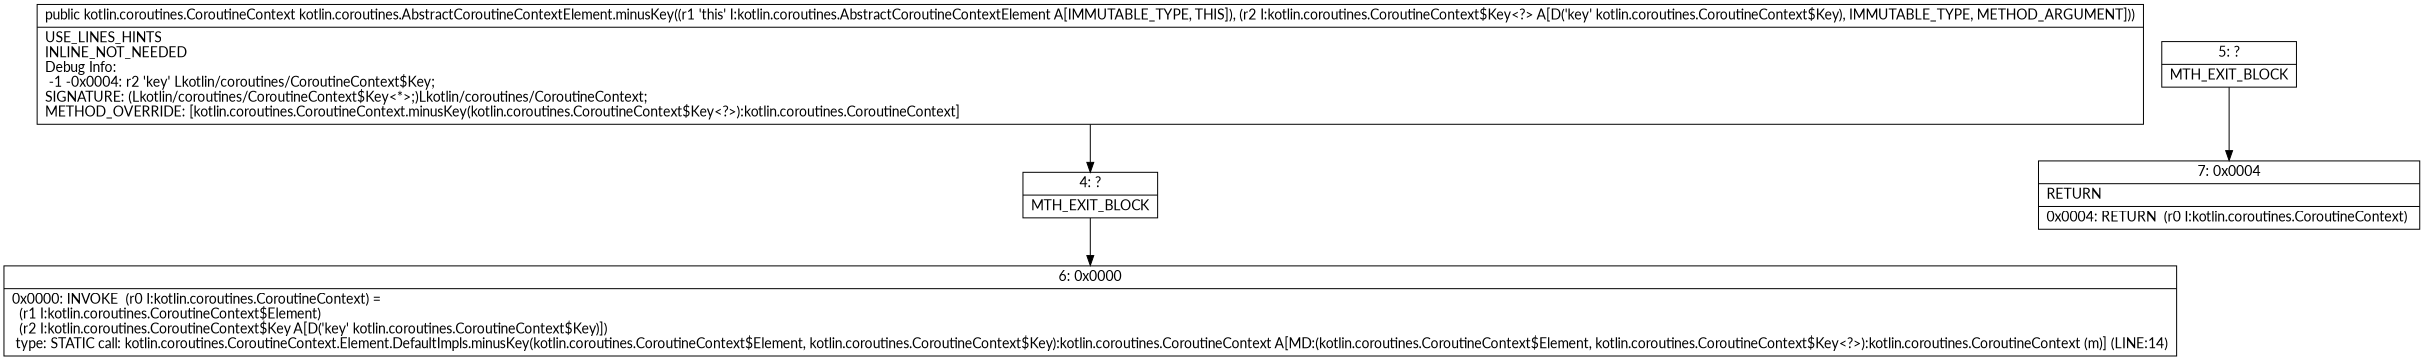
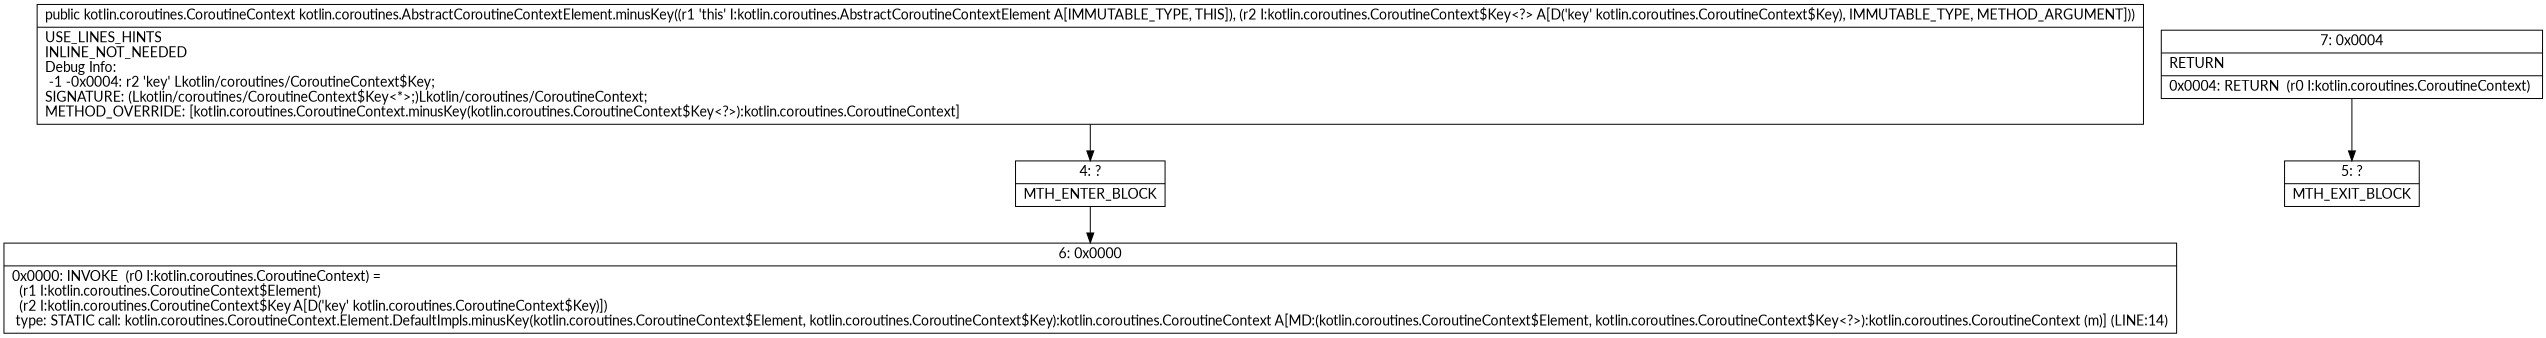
  digraph {
    fontname=Lato
    node [fontname=Lato shape=record]
    edge [fontname=Lato]
-   n1 [label="{4\:\ ?|MTH_EXIT_BLOCK\l}"]
+   n1 [label="{4\:\ ?|MTH_ENTER_BLOCK\l}"]
    n2 [label="{6\:\ 0x0000|0x0000: INVOKE  (r0 I:kotlin.coroutines.CoroutineContext) = \l  (r1 I:kotlin.coroutines.CoroutineContext$Element)\l  (r2 I:kotlin.coroutines.CoroutineContext$Key A[D('key' kotlin.coroutines.CoroutineContext$Key)])\l type: STATIC call: kotlin.coroutines.CoroutineContext.Element.DefaultImpls.minusKey(kotlin.coroutines.CoroutineContext$Element, kotlin.coroutines.CoroutineContext$Key):kotlin.coroutines.CoroutineContext A[MD:(kotlin.coroutines.CoroutineContext$Element, kotlin.coroutines.CoroutineContext$Key\<?\>):kotlin.coroutines.CoroutineContext (m)] (LINE:14)\l}"]
    n3 [label="{7\:\ 0x0004|RETURN\l|0x0004: RETURN  (r0 I:kotlin.coroutines.CoroutineContext) \l}"]
    n4 [label="{5\:\ ?|MTH_EXIT_BLOCK\l}"]
    n5 [label="{public kotlin.coroutines.CoroutineContext kotlin.coroutines.AbstractCoroutineContextElement.minusKey((r1 'this' I:kotlin.coroutines.AbstractCoroutineContextElement A[IMMUTABLE_TYPE, THIS]), (r2 I:kotlin.coroutines.CoroutineContext$Key\<?\> A[D('key' kotlin.coroutines.CoroutineContext$Key), IMMUTABLE_TYPE, METHOD_ARGUMENT]))  | USE_LINES_HINTS\lINLINE_NOT_NEEDED\lDebug Info:\l  \-1 \-0x0004: r2 'key' Lkotlin\/coroutines\/CoroutineContext$Key;\lSIGNATURE: (Lkotlin\/coroutines\/CoroutineContext$Key\<*\>;)Lkotlin\/coroutines\/CoroutineContext;\lMETHOD_OVERRIDE: [kotlin.coroutines.CoroutineContext.minusKey(kotlin.coroutines.CoroutineContext$Key\<?\>):kotlin.coroutines.CoroutineContext]\l}"]
    n1 -> n2
-   n4 -> n3
+   n3 -> n4
    n5 -> n1
  }
